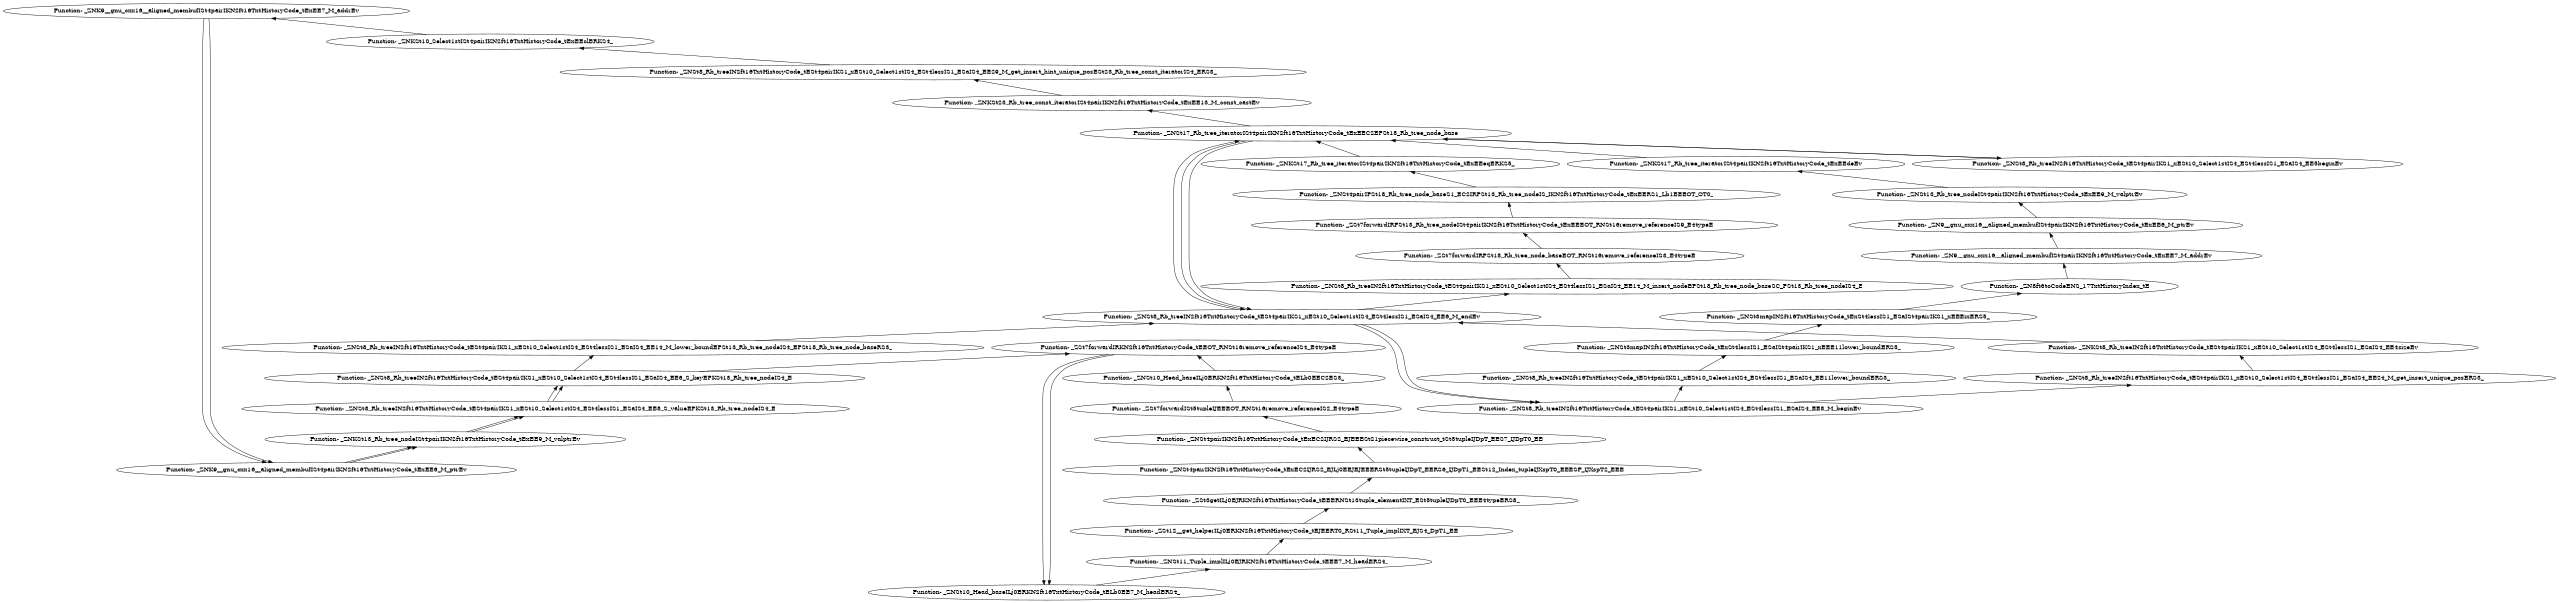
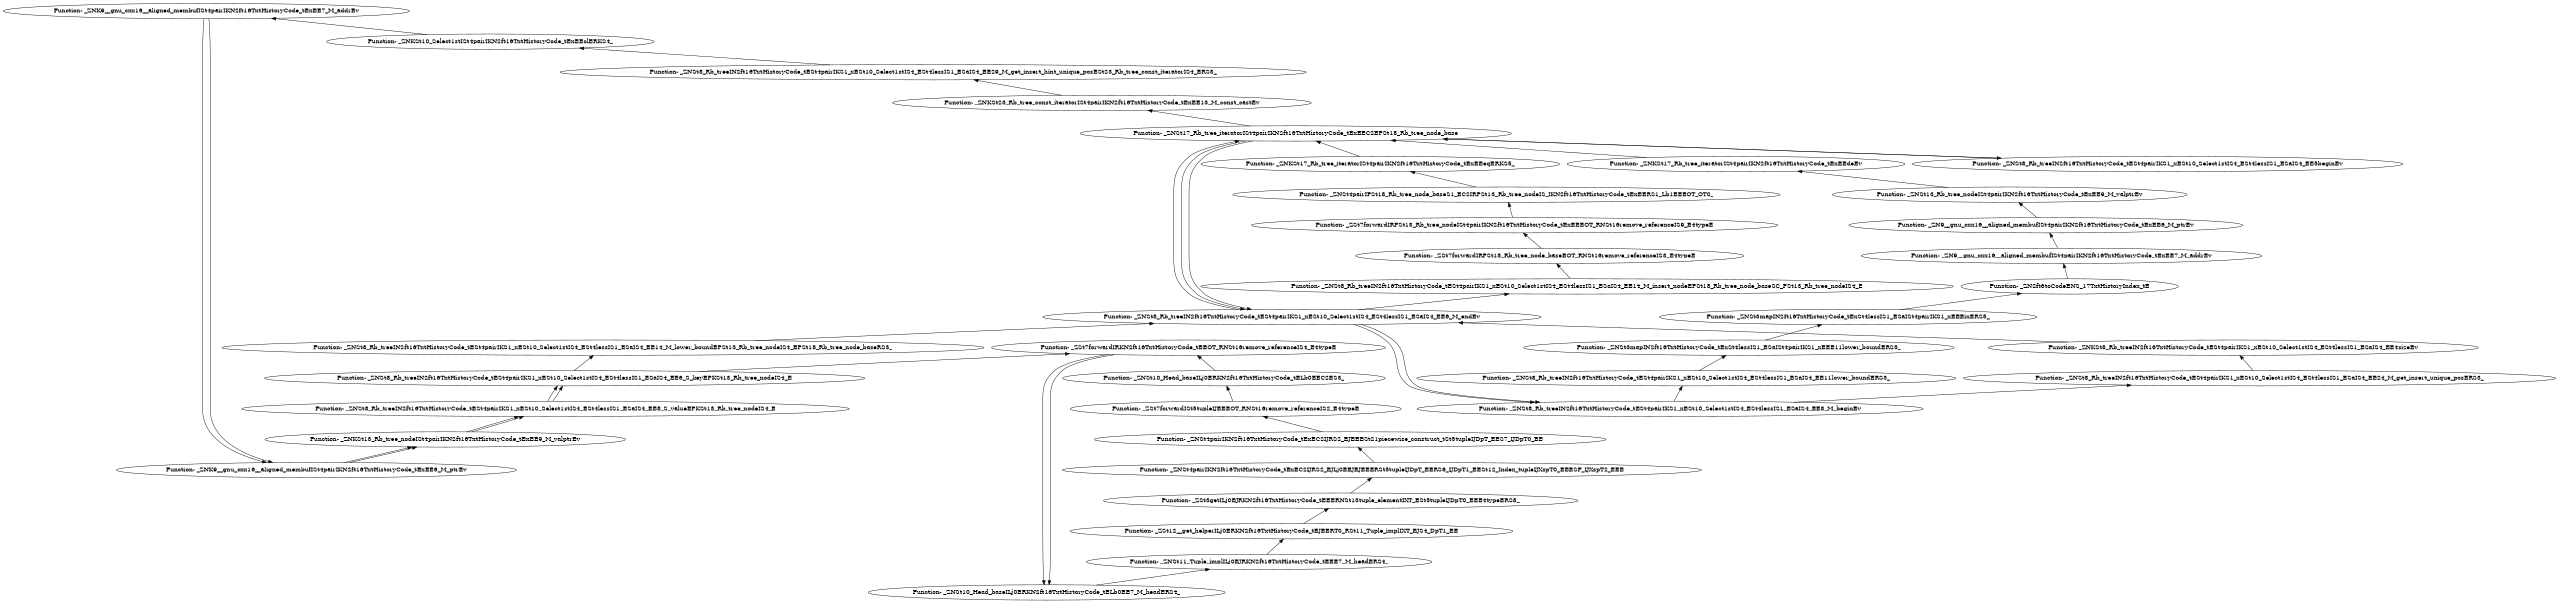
  digraph {
    edge [dir=back]
    "Function- _ZNK9__gnu_cxx16__aligned_membufISt4pairIKN2ft16TxtHistoryCode_tExEE7_M_addrEv"
    "Function- _ZNKSt10_Select1stISt4pairIKN2ft16TxtHistoryCode_tExEEclERKS4_"
    "Function- _ZNK9__gnu_cxx16__aligned_membufISt4pairIKN2ft16TxtHistoryCode_tExEE6_M_ptrEv"
    "Function- _ZNKSt13_Rb_tree_nodeISt4pairIKN2ft16TxtHistoryCode_tExEE9_M_valptrEv"
    "Function- _ZNSt8_Rb_treeIN2ft16TxtHistoryCode_tESt4pairIKS1_xESt10_Select1stIS4_ESt4lessIS1_ESaIS4_EE8_S_valueEPKSt13_Rb_tree_nodeIS4_E"
    "Function- _ZNSt8_Rb_treeIN2ft16TxtHistoryCode_tESt4pairIKS1_xESt10_Select1stIS4_ESt4lessIS1_ESaIS4_EE6_S_keyEPKSt13_Rb_tree_nodeIS4_E"
    "Function- _ZNSt8_Rb_treeIN2ft16TxtHistoryCode_tESt4pairIKS1_xESt10_Select1stIS4_ESt4lessIS1_ESaIS4_EE14_M_lower_boundEPSt13_Rb_tree_nodeIS4_EPSt18_Rb_tree_node_baseRS3_"
    "Function- _ZNSt8_Rb_treeIN2ft16TxtHistoryCode_tESt4pairIKS1_xESt10_Select1stIS4_ESt4lessIS1_ESaIS4_EE6_M_endEv"
    "Function- _ZNSt17_Rb_tree_iteratorISt4pairIKN2ft16TxtHistoryCode_tExEEC2EPSt18_Rb_tree_node_base"
    "Function- _ZNKSt8_Rb_treeIN2ft16TxtHistoryCode_tESt4pairIKS1_xESt10_Select1stIS4_ESt4lessIS1_ESaIS4_EE4sizeEv"
    "Function- _ZNSt8_Rb_treeIN2ft16TxtHistoryCode_tESt4pairIKS1_xESt10_Select1stIS4_ESt4lessIS1_ESaIS4_EE8_M_beginEv"
    "Function- _ZNSt8_Rb_treeIN2ft16TxtHistoryCode_tESt4pairIKS1_xESt10_Select1stIS4_ESt4lessIS1_ESaIS4_EE11lower_boundERS3_"
    "Function- _ZNSt3mapIN2ft16TxtHistoryCode_tExSt4lessIS1_ESaISt4pairIKS1_xEEE11lower_boundERS5_"
    "Function- _ZNSt3mapIN2ft16TxtHistoryCode_tExSt4lessIS1_ESaISt4pairIKS1_xEEEixERS5_"
-   "Function- _ZN2ft6toCodeENS_17TxtHistoryIndex_tE" [label="Function- _ZN8ft6toCodeENS_17TxtHistoryIndex_tE"]
+   "Function- _ZN2ft6toCodeENS_17TxtHistoryIndex_tE"
    "Function- _ZN9__gnu_cxx16__aligned_membufISt4pairIKN2ft16TxtHistoryCode_tExEE7_M_addrEv"
    "Function- _ZN9__gnu_cxx16__aligned_membufISt4pairIKN2ft16TxtHistoryCode_tExEE6_M_ptrEv"
    "Function- _ZNSt13_Rb_tree_nodeISt4pairIKN2ft16TxtHistoryCode_tExEE9_M_valptrEv"
    "Function- _ZNKSt17_Rb_tree_iteratorISt4pairIKN2ft16TxtHistoryCode_tExEEdeEv"
    "Function- _ZNKSt17_Rb_tree_iteratorISt4pairIKN2ft16TxtHistoryCode_tExEEeqERKS5_"
    "Function- _ZNSt8_Rb_treeIN2ft16TxtHistoryCode_tESt4pairIKS1_xESt10_Select1stIS4_ESt4lessIS1_ESaIS4_EE5beginEv"
    "Function- _ZNSt8_Rb_treeIN2ft16TxtHistoryCode_tESt4pairIKS1_xESt10_Select1stIS4_ESt4lessIS1_ESaIS4_EE14_M_insert_nodeEPSt18_Rb_tree_node_baseSC_PSt13_Rb_tree_nodeIS4_E"
    "Function- _ZSt7forwardIRPSt18_Rb_tree_node_baseEOT_RNSt16remove_referenceIS3_E4typeE"
    "Function- _ZSt7forwardIRPSt13_Rb_tree_nodeISt4pairIKN2ft16TxtHistoryCode_tExEEEOT_RNSt16remove_referenceIS9_E4typeE"
    "Function- _ZNSt4pairIPSt18_Rb_tree_node_baseS1_EC2IRPSt13_Rb_tree_nodeIS_IKN2ft16TxtHistoryCode_tExEERS1_Lb1EEEOT_OT0_"
    "Function- _ZNSt8_Rb_treeIN2ft16TxtHistoryCode_tESt4pairIKS1_xESt10_Select1stIS4_ESt4lessIS1_ESaIS4_EE24_M_get_insert_unique_posERS3_"
    "Function- _ZNKSt23_Rb_tree_const_iteratorISt4pairIKN2ft16TxtHistoryCode_tExEE13_M_const_castEv"
    "Function- _ZNSt8_Rb_treeIN2ft16TxtHistoryCode_tESt4pairIKS1_xESt10_Select1stIS4_ESt4lessIS1_ESaIS4_EE29_M_get_insert_hint_unique_posESt23_Rb_tree_const_iteratorIS4_ERS3_"
    "Function- _ZSt7forwardIRKN2ft16TxtHistoryCode_tEEOT_RNSt16remove_referenceIS4_E4typeE"
    "Function- _ZNSt10_Head_baseILj0ERKN2ft16TxtHistoryCode_tELb0EEC2ES3_"
    "Function- _ZNSt10_Head_baseILj0ERKN2ft16TxtHistoryCode_tELb0EE7_M_headERS4_"
    "Function- _ZNSt11_Tuple_implILj0EJRKN2ft16TxtHistoryCode_tEEE7_M_headERS4_"
    "Function- _ZSt12__get_helperILj0ERKN2ft16TxtHistoryCode_tEJEERT0_RSt11_Tuple_implIXT_EJS4_DpT1_EE"
    "Function- _ZSt3getILj0EJRKN2ft16TxtHistoryCode_tEEERNSt13tuple_elementIXT_ESt5tupleIJDpT0_EEE4typeERS8_"
    "Function- _ZNSt4pairIKN2ft16TxtHistoryCode_tExEC2IJRS2_EJLj0EEJEJEEERSt5tupleIJDpT_EERS6_IJDpT1_EESt12_Index_tupleIJXspT0_EEESF_IJXspT2_EEE"
    "Function- _ZNSt4pairIKN2ft16TxtHistoryCode_tExEC2IJRS2_EJEEESt21piecewise_construct_tSt5tupleIJDpT_EES7_IJDpT0_EE"
    "Function- _ZSt7forwardISt5tupleIJEEEOT_RNSt16remove_referenceIS2_E4typeE"
    "Function- _ZNK9__gnu_cxx16__aligned_membufISt4pairIKN2ft16TxtHistoryCode_tExEE7_M_addrEv" -> "Function- _ZNKSt10_Select1stISt4pairIKN2ft16TxtHistoryCode_tExEEclERKS4_"
    "Function- _ZNKSt10_Select1stISt4pairIKN2ft16TxtHistoryCode_tExEEclERKS4_" -> "Function- _ZNSt8_Rb_treeIN2ft16TxtHistoryCode_tESt4pairIKS1_xESt10_Select1stIS4_ESt4lessIS1_ESaIS4_EE29_M_get_insert_hint_unique_posESt23_Rb_tree_const_iteratorIS4_ERS3_"
    "Function- _ZNK9__gnu_cxx16__aligned_membufISt4pairIKN2ft16TxtHistoryCode_tExEE6_M_ptrEv" -> "Function- _ZNK9__gnu_cxx16__aligned_membufISt4pairIKN2ft16TxtHistoryCode_tExEE7_M_addrEv"
    "Function- _ZNK9__gnu_cxx16__aligned_membufISt4pairIKN2ft16TxtHistoryCode_tExEE6_M_ptrEv" -> "Function- _ZNK9__gnu_cxx16__aligned_membufISt4pairIKN2ft16TxtHistoryCode_tExEE7_M_addrEv"
    "Function- _ZNKSt13_Rb_tree_nodeISt4pairIKN2ft16TxtHistoryCode_tExEE9_M_valptrEv" -> "Function- _ZNK9__gnu_cxx16__aligned_membufISt4pairIKN2ft16TxtHistoryCode_tExEE6_M_ptrEv"
    "Function- _ZNKSt13_Rb_tree_nodeISt4pairIKN2ft16TxtHistoryCode_tExEE9_M_valptrEv" -> "Function- _ZNK9__gnu_cxx16__aligned_membufISt4pairIKN2ft16TxtHistoryCode_tExEE6_M_ptrEv"
    "Function- _ZNSt8_Rb_treeIN2ft16TxtHistoryCode_tESt4pairIKS1_xESt10_Select1stIS4_ESt4lessIS1_ESaIS4_EE8_S_valueEPKSt13_Rb_tree_nodeIS4_E" -> "Function- _ZNKSt13_Rb_tree_nodeISt4pairIKN2ft16TxtHistoryCode_tExEE9_M_valptrEv"
    "Function- _ZNSt8_Rb_treeIN2ft16TxtHistoryCode_tESt4pairIKS1_xESt10_Select1stIS4_ESt4lessIS1_ESaIS4_EE8_S_valueEPKSt13_Rb_tree_nodeIS4_E" -> "Function- _ZNKSt13_Rb_tree_nodeISt4pairIKN2ft16TxtHistoryCode_tExEE9_M_valptrEv"
    "Function- _ZNSt8_Rb_treeIN2ft16TxtHistoryCode_tESt4pairIKS1_xESt10_Select1stIS4_ESt4lessIS1_ESaIS4_EE6_S_keyEPKSt13_Rb_tree_nodeIS4_E" -> "Function- _ZNSt8_Rb_treeIN2ft16TxtHistoryCode_tESt4pairIKS1_xESt10_Select1stIS4_ESt4lessIS1_ESaIS4_EE8_S_valueEPKSt13_Rb_tree_nodeIS4_E"
    "Function- _ZNSt8_Rb_treeIN2ft16TxtHistoryCode_tESt4pairIKS1_xESt10_Select1stIS4_ESt4lessIS1_ESaIS4_EE6_S_keyEPKSt13_Rb_tree_nodeIS4_E" -> "Function- _ZNSt8_Rb_treeIN2ft16TxtHistoryCode_tESt4pairIKS1_xESt10_Select1stIS4_ESt4lessIS1_ESaIS4_EE8_S_valueEPKSt13_Rb_tree_nodeIS4_E"
    "Function- _ZNSt8_Rb_treeIN2ft16TxtHistoryCode_tESt4pairIKS1_xESt10_Select1stIS4_ESt4lessIS1_ESaIS4_EE14_M_lower_boundEPSt13_Rb_tree_nodeIS4_EPSt18_Rb_tree_node_baseRS3_" -> "Function- _ZNSt8_Rb_treeIN2ft16TxtHistoryCode_tESt4pairIKS1_xESt10_Select1stIS4_ESt4lessIS1_ESaIS4_EE6_S_keyEPKSt13_Rb_tree_nodeIS4_E"
    "Function- _ZNSt8_Rb_treeIN2ft16TxtHistoryCode_tESt4pairIKS1_xESt10_Select1stIS4_ESt4lessIS1_ESaIS4_EE6_M_endEv" -> "Function- _ZNSt8_Rb_treeIN2ft16TxtHistoryCode_tESt4pairIKS1_xESt10_Select1stIS4_ESt4lessIS1_ESaIS4_EE14_M_lower_boundEPSt13_Rb_tree_nodeIS4_EPSt18_Rb_tree_node_baseRS3_"
    "Function- _ZNSt8_Rb_treeIN2ft16TxtHistoryCode_tESt4pairIKS1_xESt10_Select1stIS4_ESt4lessIS1_ESaIS4_EE6_M_endEv" -> "Function- _ZNSt17_Rb_tree_iteratorISt4pairIKN2ft16TxtHistoryCode_tExEEC2EPSt18_Rb_tree_node_base"
    "Function- _ZNSt8_Rb_treeIN2ft16TxtHistoryCode_tESt4pairIKS1_xESt10_Select1stIS4_ESt4lessIS1_ESaIS4_EE6_M_endEv" -> "Function- _ZNSt17_Rb_tree_iteratorISt4pairIKN2ft16TxtHistoryCode_tExEEC2EPSt18_Rb_tree_node_base"
    "Function- _ZNSt8_Rb_treeIN2ft16TxtHistoryCode_tESt4pairIKS1_xESt10_Select1stIS4_ESt4lessIS1_ESaIS4_EE6_M_endEv" -> "Function- _ZNKSt8_Rb_treeIN2ft16TxtHistoryCode_tESt4pairIKS1_xESt10_Select1stIS4_ESt4lessIS1_ESaIS4_EE4sizeEv"
    "Function- _ZNSt17_Rb_tree_iteratorISt4pairIKN2ft16TxtHistoryCode_tExEEC2EPSt18_Rb_tree_node_base" -> "Function- _ZNSt8_Rb_treeIN2ft16TxtHistoryCode_tESt4pairIKS1_xESt10_Select1stIS4_ESt4lessIS1_ESaIS4_EE6_M_endEv"
    "Function- _ZNSt17_Rb_tree_iteratorISt4pairIKN2ft16TxtHistoryCode_tExEEC2EPSt18_Rb_tree_node_base" -> "Function- _ZNKSt17_Rb_tree_iteratorISt4pairIKN2ft16TxtHistoryCode_tExEEdeEv"
    "Function- _ZNSt17_Rb_tree_iteratorISt4pairIKN2ft16TxtHistoryCode_tExEEC2EPSt18_Rb_tree_node_base" -> "Function- _ZNKSt17_Rb_tree_iteratorISt4pairIKN2ft16TxtHistoryCode_tExEEeqERKS5_"
    "Function- _ZNSt17_Rb_tree_iteratorISt4pairIKN2ft16TxtHistoryCode_tExEEC2EPSt18_Rb_tree_node_base" -> "Function- _ZNSt8_Rb_treeIN2ft16TxtHistoryCode_tESt4pairIKS1_xESt10_Select1stIS4_ESt4lessIS1_ESaIS4_EE5beginEv"
    "Function- _ZNKSt8_Rb_treeIN2ft16TxtHistoryCode_tESt4pairIKS1_xESt10_Select1stIS4_ESt4lessIS1_ESaIS4_EE4sizeEv" -> "Function- _ZNSt8_Rb_treeIN2ft16TxtHistoryCode_tESt4pairIKS1_xESt10_Select1stIS4_ESt4lessIS1_ESaIS4_EE24_M_get_insert_unique_posERS3_"
    "Function- _ZNSt8_Rb_treeIN2ft16TxtHistoryCode_tESt4pairIKS1_xESt10_Select1stIS4_ESt4lessIS1_ESaIS4_EE8_M_beginEv" -> "Function- _ZNSt8_Rb_treeIN2ft16TxtHistoryCode_tESt4pairIKS1_xESt10_Select1stIS4_ESt4lessIS1_ESaIS4_EE6_M_endEv"
    "Function- _ZNSt8_Rb_treeIN2ft16TxtHistoryCode_tESt4pairIKS1_xESt10_Select1stIS4_ESt4lessIS1_ESaIS4_EE8_M_beginEv" -> "Function- _ZNSt8_Rb_treeIN2ft16TxtHistoryCode_tESt4pairIKS1_xESt10_Select1stIS4_ESt4lessIS1_ESaIS4_EE6_M_endEv"
    "Function- _ZNSt8_Rb_treeIN2ft16TxtHistoryCode_tESt4pairIKS1_xESt10_Select1stIS4_ESt4lessIS1_ESaIS4_EE11lower_boundERS3_" -> "Function- _ZNSt8_Rb_treeIN2ft16TxtHistoryCode_tESt4pairIKS1_xESt10_Select1stIS4_ESt4lessIS1_ESaIS4_EE8_M_beginEv"
    "Function- _ZNSt3mapIN2ft16TxtHistoryCode_tExSt4lessIS1_ESaISt4pairIKS1_xEEE11lower_boundERS5_" -> "Function- _ZNSt8_Rb_treeIN2ft16TxtHistoryCode_tESt4pairIKS1_xESt10_Select1stIS4_ESt4lessIS1_ESaIS4_EE11lower_boundERS3_"
    "Function- _ZNSt3mapIN2ft16TxtHistoryCode_tExSt4lessIS1_ESaISt4pairIKS1_xEEEixERS5_" -> "Function- _ZNSt3mapIN2ft16TxtHistoryCode_tExSt4lessIS1_ESaISt4pairIKS1_xEEE11lower_boundERS5_"
    "Function- _ZN2ft6toCodeENS_17TxtHistoryIndex_tE" -> "Function- _ZNSt3mapIN2ft16TxtHistoryCode_tExSt4lessIS1_ESaISt4pairIKS1_xEEEixERS5_"
    "Function- _ZN9__gnu_cxx16__aligned_membufISt4pairIKN2ft16TxtHistoryCode_tExEE7_M_addrEv" -> "Function- _ZN2ft6toCodeENS_17TxtHistoryIndex_tE"
    "Function- _ZN9__gnu_cxx16__aligned_membufISt4pairIKN2ft16TxtHistoryCode_tExEE6_M_ptrEv" -> "Function- _ZN9__gnu_cxx16__aligned_membufISt4pairIKN2ft16TxtHistoryCode_tExEE7_M_addrEv"
    "Function- _ZNSt13_Rb_tree_nodeISt4pairIKN2ft16TxtHistoryCode_tExEE9_M_valptrEv" -> "Function- _ZN9__gnu_cxx16__aligned_membufISt4pairIKN2ft16TxtHistoryCode_tExEE6_M_ptrEv"
    "Function- _ZNKSt17_Rb_tree_iteratorISt4pairIKN2ft16TxtHistoryCode_tExEEdeEv" -> "Function- _ZNSt13_Rb_tree_nodeISt4pairIKN2ft16TxtHistoryCode_tExEE9_M_valptrEv"
    "Function- _ZNKSt17_Rb_tree_iteratorISt4pairIKN2ft16TxtHistoryCode_tExEEeqERKS5_" -> "Function- _ZNSt4pairIPSt18_Rb_tree_node_baseS1_EC2IRPSt13_Rb_tree_nodeIS_IKN2ft16TxtHistoryCode_tExEERS1_Lb1EEEOT_OT0_"
    "Function- _ZNSt8_Rb_treeIN2ft16TxtHistoryCode_tESt4pairIKS1_xESt10_Select1stIS4_ESt4lessIS1_ESaIS4_EE5beginEv" -> "Function- _ZNSt17_Rb_tree_iteratorISt4pairIKN2ft16TxtHistoryCode_tExEEC2EPSt18_Rb_tree_node_base"
    "Function- _ZNSt8_Rb_treeIN2ft16TxtHistoryCode_tESt4pairIKS1_xESt10_Select1stIS4_ESt4lessIS1_ESaIS4_EE14_M_insert_nodeEPSt18_Rb_tree_node_baseSC_PSt13_Rb_tree_nodeIS4_E" -> "Function- _ZNSt8_Rb_treeIN2ft16TxtHistoryCode_tESt4pairIKS1_xESt10_Select1stIS4_ESt4lessIS1_ESaIS4_EE6_M_endEv"
    "Function- _ZSt7forwardIRPSt18_Rb_tree_node_baseEOT_RNSt16remove_referenceIS3_E4typeE" -> "Function- _ZNSt8_Rb_treeIN2ft16TxtHistoryCode_tESt4pairIKS1_xESt10_Select1stIS4_ESt4lessIS1_ESaIS4_EE14_M_insert_nodeEPSt18_Rb_tree_node_baseSC_PSt13_Rb_tree_nodeIS4_E"
    "Function- _ZSt7forwardIRPSt13_Rb_tree_nodeISt4pairIKN2ft16TxtHistoryCode_tExEEEOT_RNSt16remove_referenceIS9_E4typeE" -> "Function- _ZSt7forwardIRPSt18_Rb_tree_node_baseEOT_RNSt16remove_referenceIS3_E4typeE"
    "Function- _ZNSt4pairIPSt18_Rb_tree_node_baseS1_EC2IRPSt13_Rb_tree_nodeIS_IKN2ft16TxtHistoryCode_tExEERS1_Lb1EEEOT_OT0_" -> "Function- _ZSt7forwardIRPSt13_Rb_tree_nodeISt4pairIKN2ft16TxtHistoryCode_tExEEEOT_RNSt16remove_referenceIS9_E4typeE"
    "Function- _ZNSt8_Rb_treeIN2ft16TxtHistoryCode_tESt4pairIKS1_xESt10_Select1stIS4_ESt4lessIS1_ESaIS4_EE24_M_get_insert_unique_posERS3_" -> "Function- _ZNSt8_Rb_treeIN2ft16TxtHistoryCode_tESt4pairIKS1_xESt10_Select1stIS4_ESt4lessIS1_ESaIS4_EE8_M_beginEv"
    "Function- _ZNKSt23_Rb_tree_const_iteratorISt4pairIKN2ft16TxtHistoryCode_tExEE13_M_const_castEv" -> "Function- _ZNSt17_Rb_tree_iteratorISt4pairIKN2ft16TxtHistoryCode_tExEEC2EPSt18_Rb_tree_node_base"
    "Function- _ZNSt8_Rb_treeIN2ft16TxtHistoryCode_tESt4pairIKS1_xESt10_Select1stIS4_ESt4lessIS1_ESaIS4_EE29_M_get_insert_hint_unique_posESt23_Rb_tree_const_iteratorIS4_ERS3_" -> "Function- _ZNKSt23_Rb_tree_const_iteratorISt4pairIKN2ft16TxtHistoryCode_tExEE13_M_const_castEv"
    "Function- _ZSt7forwardIRKN2ft16TxtHistoryCode_tEEOT_RNSt16remove_referenceIS4_E4typeE" -> "Function- _ZNSt8_Rb_treeIN2ft16TxtHistoryCode_tESt4pairIKS1_xESt10_Select1stIS4_ESt4lessIS1_ESaIS4_EE6_S_keyEPKSt13_Rb_tree_nodeIS4_E"
    "Function- _ZSt7forwardIRKN2ft16TxtHistoryCode_tEEOT_RNSt16remove_referenceIS4_E4typeE" -> "Function- _ZNSt10_Head_baseILj0ERKN2ft16TxtHistoryCode_tELb0EEC2ES3_"
    "Function- _ZNSt10_Head_baseILj0ERKN2ft16TxtHistoryCode_tELb0EEC2ES3_" -> "Function- _ZSt7forwardISt5tupleIJEEEOT_RNSt16remove_referenceIS2_E4typeE"
    "Function- _ZNSt10_Head_baseILj0ERKN2ft16TxtHistoryCode_tELb0EE7_M_headERS4_" -> "Function- _ZSt7forwardIRKN2ft16TxtHistoryCode_tEEOT_RNSt16remove_referenceIS4_E4typeE"
    "Function- _ZNSt10_Head_baseILj0ERKN2ft16TxtHistoryCode_tELb0EE7_M_headERS4_" -> "Function- _ZSt7forwardIRKN2ft16TxtHistoryCode_tEEOT_RNSt16remove_referenceIS4_E4typeE"
    "Function- _ZNSt11_Tuple_implILj0EJRKN2ft16TxtHistoryCode_tEEE7_M_headERS4_" -> "Function- _ZNSt10_Head_baseILj0ERKN2ft16TxtHistoryCode_tELb0EE7_M_headERS4_"
    "Function- _ZSt12__get_helperILj0ERKN2ft16TxtHistoryCode_tEJEERT0_RSt11_Tuple_implIXT_EJS4_DpT1_EE" -> "Function- _ZNSt11_Tuple_implILj0EJRKN2ft16TxtHistoryCode_tEEE7_M_headERS4_"
    "Function- _ZSt3getILj0EJRKN2ft16TxtHistoryCode_tEEERNSt13tuple_elementIXT_ESt5tupleIJDpT0_EEE4typeERS8_" -> "Function- _ZSt12__get_helperILj0ERKN2ft16TxtHistoryCode_tEJEERT0_RSt11_Tuple_implIXT_EJS4_DpT1_EE"
    "Function- _ZNSt4pairIKN2ft16TxtHistoryCode_tExEC2IJRS2_EJLj0EEJEJEEERSt5tupleIJDpT_EERS6_IJDpT1_EESt12_Index_tupleIJXspT0_EEESF_IJXspT2_EEE" -> "Function- _ZSt3getILj0EJRKN2ft16TxtHistoryCode_tEEERNSt13tuple_elementIXT_ESt5tupleIJDpT0_EEE4typeERS8_"
    "Function- _ZNSt4pairIKN2ft16TxtHistoryCode_tExEC2IJRS2_EJEEESt21piecewise_construct_tSt5tupleIJDpT_EES7_IJDpT0_EE" -> "Function- _ZNSt4pairIKN2ft16TxtHistoryCode_tExEC2IJRS2_EJLj0EEJEJEEERSt5tupleIJDpT_EERS6_IJDpT1_EESt12_Index_tupleIJXspT0_EEESF_IJXspT2_EEE"
    "Function- _ZSt7forwardISt5tupleIJEEEOT_RNSt16remove_referenceIS2_E4typeE" -> "Function- _ZNSt4pairIKN2ft16TxtHistoryCode_tExEC2IJRS2_EJEEESt21piecewise_construct_tSt5tupleIJDpT_EES7_IJDpT0_EE"
  }
